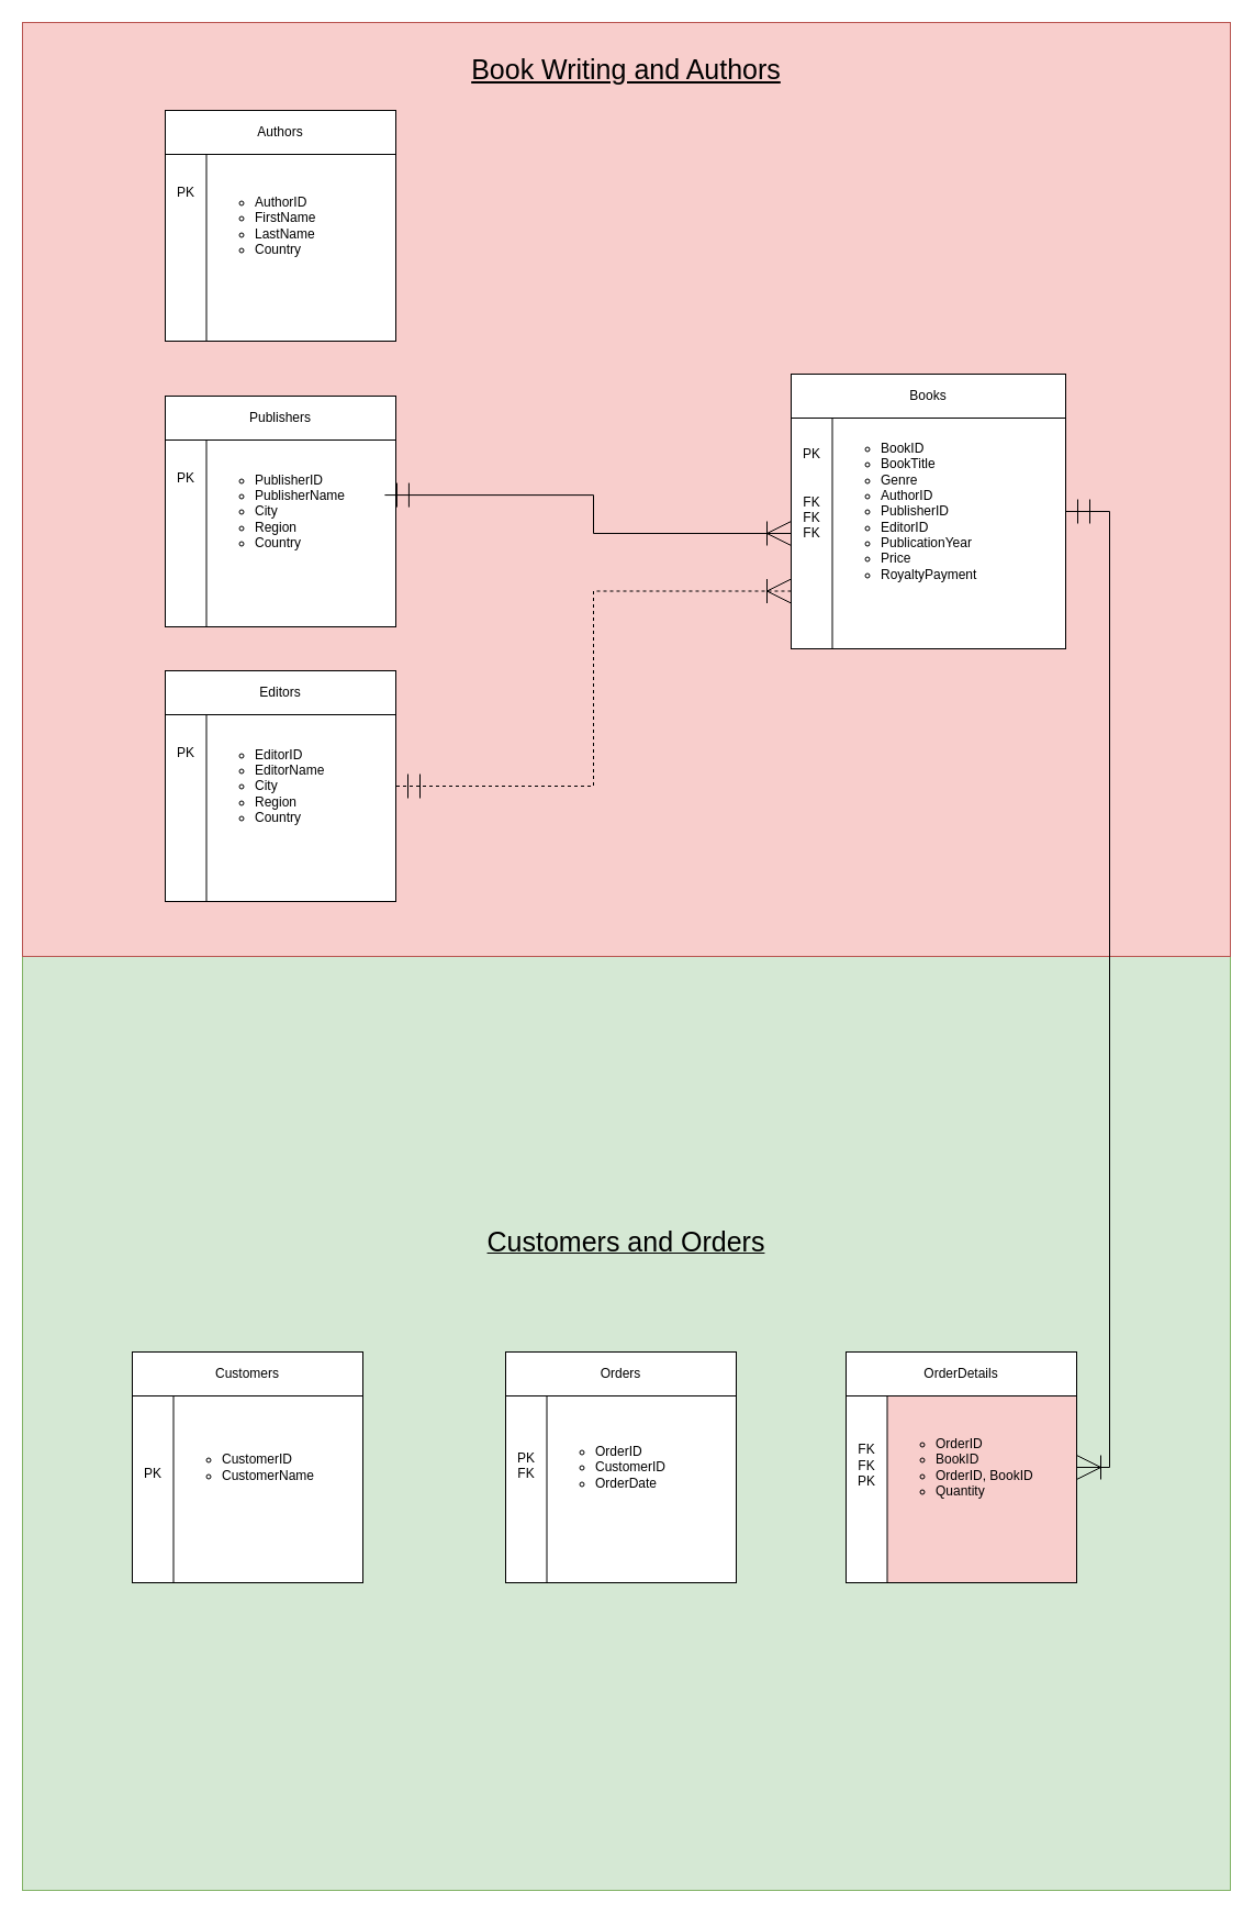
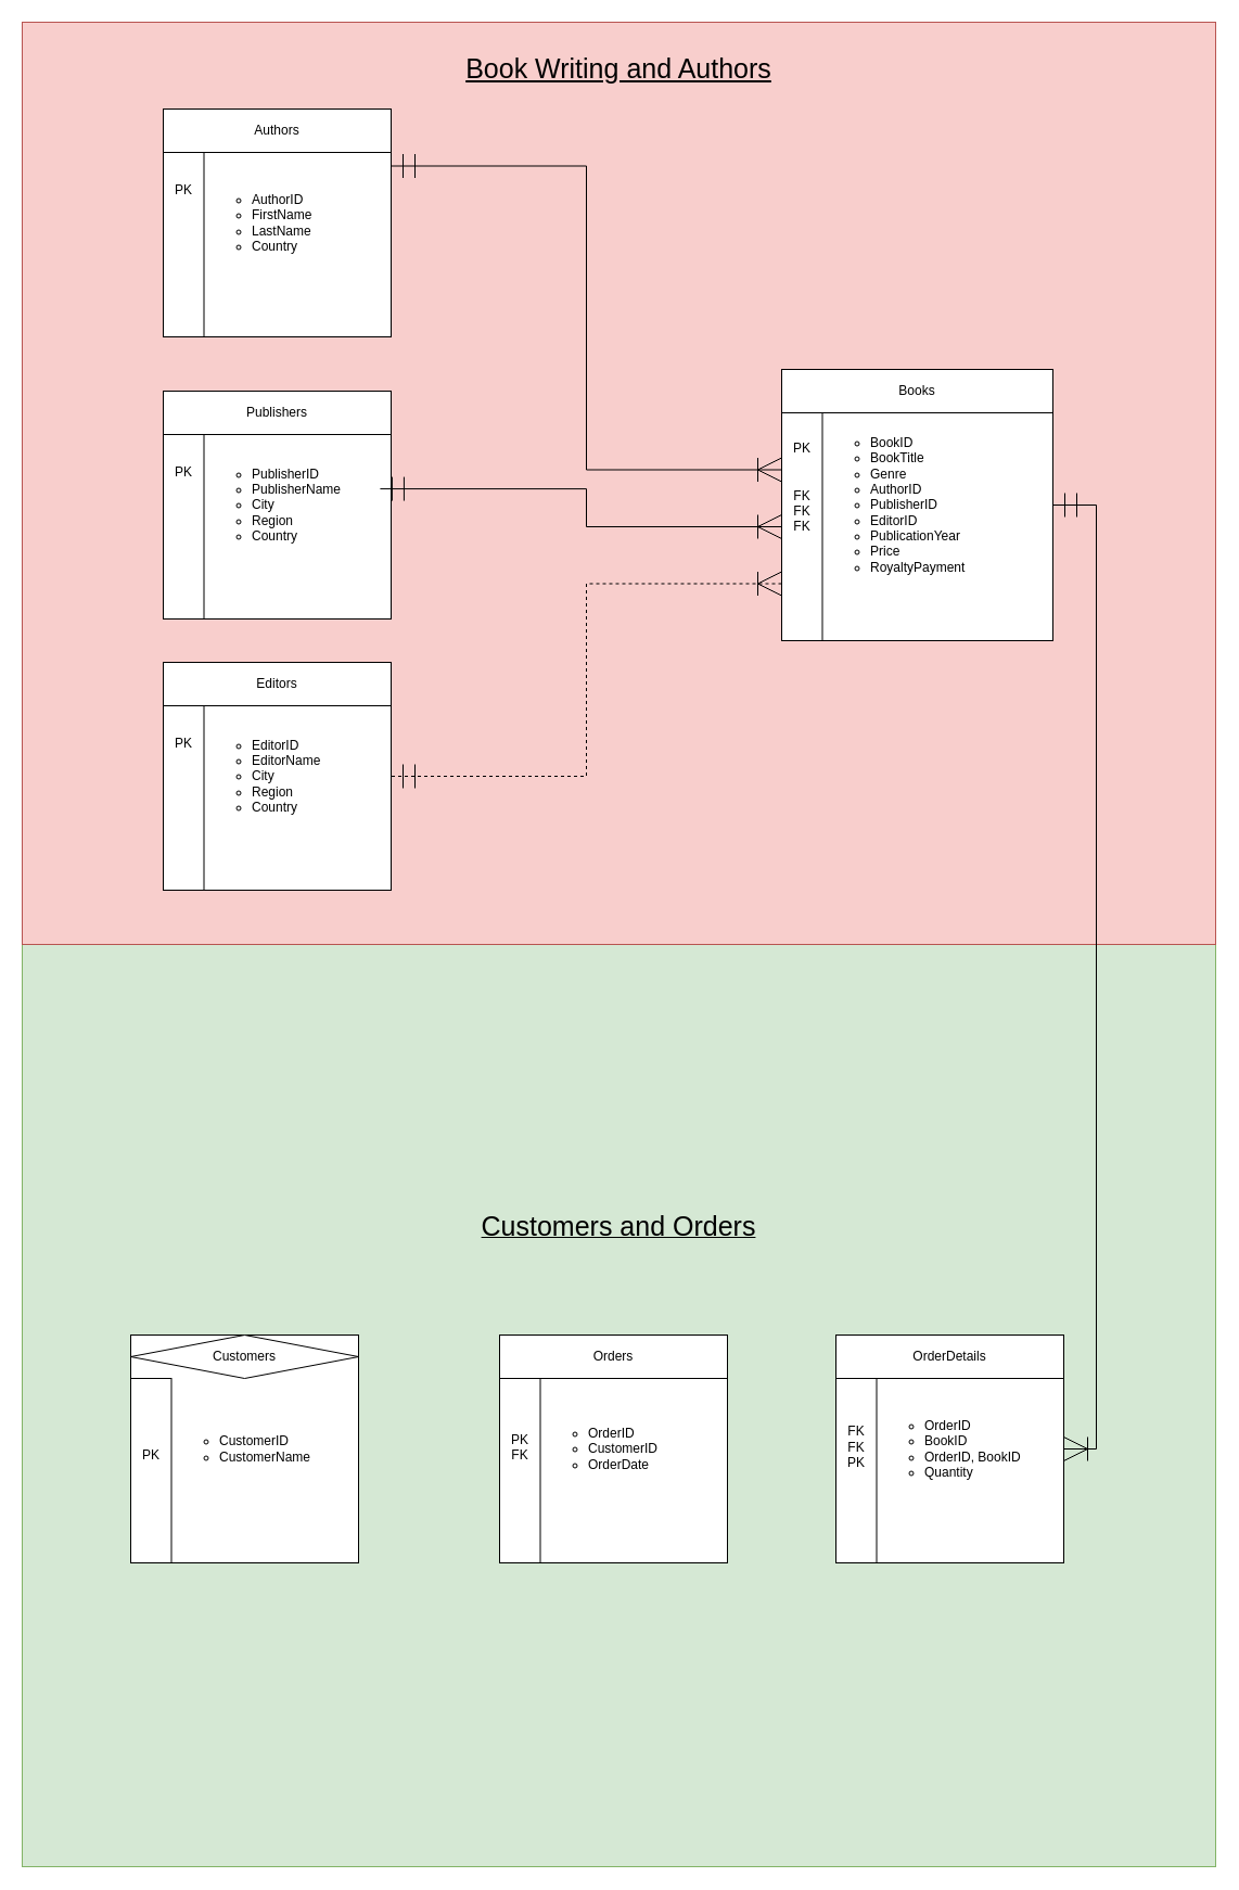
  <mxCell id="0" />
  <mxCell id="1" parent="0" />
  <mxCell id="2" value="&lt;u&gt;&lt;span style=&quot;font-size: 25px&quot;&gt;Customers and Orders&lt;br&gt;&lt;/span&gt;&lt;br style=&quot;font-size: 25px&quot;&gt;&lt;br style=&quot;font-size: 25px&quot;&gt;&lt;br style=&quot;font-size: 25px&quot;&gt;&lt;br style=&quot;font-size: 25px&quot;&gt;&lt;br style=&quot;font-size: 25px&quot;&gt;&lt;br style=&quot;font-size: 25px&quot;&gt;&lt;br style=&quot;font-size: 25px&quot;&gt;&lt;br style=&quot;font-size: 25px&quot;&gt;&lt;br style=&quot;font-size: 25px&quot;&gt;&lt;br style=&quot;font-size: 25px&quot;&gt;&lt;br style=&quot;font-size: 25px&quot;&gt;&lt;br style=&quot;font-size: 25px&quot;&gt;&lt;br style=&quot;font-size: 25px&quot;&gt;&lt;br style=&quot;font-size: 25px&quot;&gt;&lt;br style=&quot;font-size: 25px&quot;&gt;&lt;br style=&quot;font-size: 25px&quot;&gt;&lt;br style=&quot;font-size: 25px&quot;&gt;&lt;br style=&quot;font-size: 25px&quot;&gt;&lt;br style=&quot;font-size: 25px&quot;&gt;&lt;br style=&quot;font-size: 25px&quot;&gt;&lt;br style=&quot;font-size: 25px&quot;&gt;&lt;br style=&quot;font-size: 25px&quot;&gt;&lt;br style=&quot;font-size: 25px&quot;&gt;&lt;/u&gt;" style="rounded=0;whiteSpace=wrap;html=1;fillColor=#d5e8d4;strokeColor=#82b366;" parent="1" vertex="1"><mxGeometry y="870" width="1100" height="850" as="geometry" x="20" /></mxCell>
  <mxCell id="3" value="&lt;u&gt;&lt;br&gt;&lt;/u&gt;&lt;font style=&quot;font-size: 25px&quot;&gt;&lt;u&gt;Book Writing and Authors&lt;br&gt;&lt;br&gt;&lt;br&gt;&lt;br&gt;&lt;br&gt;&lt;br&gt;&lt;br&gt;&lt;br&gt;&lt;br&gt;&lt;br&gt;&lt;br&gt;&lt;br&gt;&lt;br&gt;&lt;br&gt;&lt;br&gt;&lt;br&gt;&lt;br&gt;&lt;br&gt;&lt;br&gt;&lt;br&gt;&lt;br&gt;&lt;br&gt;&lt;br&gt;&lt;br&gt;&lt;br&gt;&lt;br&gt;&lt;/u&gt;&lt;br&gt;&lt;/font&gt;" style="rounded=0;whiteSpace=wrap;html=1;fillColor=#f8cecc;strokeColor=#b85450;" parent="1" vertex="1"><mxGeometry width="1100" height="850" as="geometry" x="20" y="20" /></mxCell>
  <mxCell id="4" style="edgeStyle=orthogonalEdgeStyle;rounded=0;orthogonalLoop=1;jettySize=auto;html=1;exitX=1;exitY=0.5;exitDx=0;exitDy=0;entryX=1;entryY=0.5;entryDx=0;entryDy=0;startArrow=ERmandOne;startFill=0;endArrow=ERoneToMany;endFill=0;endSize=20;startSize=20;" parent="1" source="18" target="30" edge="1"><mxGeometry relative="1" as="geometry" /></mxCell>
  <mxCell id="5" value="" style="group" parent="1" vertex="1" connectable="0"><mxGeometry x="150" y="360" width="210" height="210" as="geometry" /></mxCell>
  <mxCell id="6" value="&lt;ul&gt;&lt;ul&gt;&lt;li&gt;PublisherID&lt;/li&gt;&lt;li&gt;PublisherName&lt;/li&gt;&lt;li&gt;City&lt;/li&gt;&lt;li&gt;Region&lt;/li&gt;&lt;li&gt;Country&lt;/li&gt;&lt;/ul&gt;&lt;/ul&gt;" style="whiteSpace=wrap;html=1;aspect=fixed;align=left;" parent="5" vertex="1"><mxGeometry width="210" height="210" as="geometry" /></mxCell>
  <mxCell id="7" value="Publishers" style="rounded=0;whiteSpace=wrap;html=1;" parent="5" vertex="1"><mxGeometry width="210" height="40" as="geometry" /></mxCell>
  <mxCell id="8" value="PK&lt;br&gt;&lt;br&gt;&lt;br&gt;&lt;br&gt;&lt;br&gt;&lt;br&gt;&lt;br&gt;&lt;br&gt;" style="rounded=0;whiteSpace=wrap;html=1;rotation=0;" parent="5" vertex="1"><mxGeometry y="40" width="37.5" height="170" as="geometry" /></mxCell>
  <mxCell id="9" value="" style="group" parent="1" vertex="1" connectable="0"><mxGeometry x="150" y="610" width="210" height="210" as="geometry" /></mxCell>
  <mxCell id="10" value="&lt;ul&gt;&lt;ul&gt;&lt;li&gt;EditorID&lt;/li&gt;&lt;li&gt;EditorName&lt;/li&gt;&lt;li&gt;City&lt;/li&gt;&lt;li&gt;Region&lt;/li&gt;&lt;li&gt;Country&lt;/li&gt;&lt;/ul&gt;&lt;/ul&gt;" style="whiteSpace=wrap;html=1;aspect=fixed;align=left;" parent="9" vertex="1"><mxGeometry width="210" height="210" as="geometry" /></mxCell>
  <mxCell id="11" value="Editors" style="rounded=0;whiteSpace=wrap;html=1;" parent="9" vertex="1"><mxGeometry width="210" height="40" as="geometry" /></mxCell>
  <mxCell id="12" value="PK&lt;br&gt;&lt;br&gt;&lt;br&gt;&lt;br&gt;&lt;br&gt;&lt;br&gt;&lt;br&gt;&lt;br&gt;" style="rounded=0;whiteSpace=wrap;html=1;rotation=0;" parent="9" vertex="1"><mxGeometry y="40" width="37.5" height="170" as="geometry" /></mxCell>
  <mxCell id="13" value="" style="group" parent="1" vertex="1" connectable="0"><mxGeometry x="150" y="100" width="210" height="210" as="geometry" /></mxCell>
  <mxCell id="14" value="&lt;ul&gt;&lt;ul&gt;&lt;li&gt;AuthorID&lt;/li&gt;&lt;li&gt;FirstName&lt;/li&gt;&lt;li&gt;LastName&lt;/li&gt;&lt;li&gt;Country&lt;/li&gt;&lt;/ul&gt;&lt;/ul&gt;" style="whiteSpace=wrap;html=1;aspect=fixed;align=left;" parent="13" vertex="1"><mxGeometry width="210" height="210" as="geometry" /></mxCell>
  <mxCell id="15" value="Authors" style="rounded=0;whiteSpace=wrap;html=1;" parent="13" vertex="1"><mxGeometry width="210" height="40" as="geometry" /></mxCell>
  <mxCell id="16" value="PK&lt;br&gt;&lt;br&gt;&lt;br&gt;&lt;br&gt;&lt;br&gt;&lt;br&gt;&lt;br&gt;&lt;br&gt;" style="rounded=0;whiteSpace=wrap;html=1;rotation=0;" parent="13" vertex="1"><mxGeometry y="40" width="37.5" height="170" as="geometry" /></mxCell>
  <mxCell id="17" value="" style="group" parent="1" vertex="1" connectable="0"><mxGeometry x="720" y="340" width="250" height="250" as="geometry" /></mxCell>
  <mxCell id="18" value="&lt;ul&gt;&lt;ul&gt;&lt;li&gt;BookID&lt;/li&gt;&lt;li&gt;BookTitle&lt;/li&gt;&lt;li&gt;Genre&lt;/li&gt;&lt;li&gt;AuthorID&lt;/li&gt;&lt;li&gt;PublisherID&lt;/li&gt;&lt;li&gt;EditorID&lt;/li&gt;&lt;li&gt;PublicationYear&lt;/li&gt;&lt;li&gt;Price&lt;/li&gt;&lt;li&gt;RoyaltyPayment&lt;/li&gt;&lt;/ul&gt;&lt;/ul&gt;" style="whiteSpace=wrap;html=1;aspect=fixed;align=left;imageAspect=0;imageWidth=24;imageHeight=33;" parent="17" vertex="1"><mxGeometry width="250" height="250" as="geometry" /></mxCell>
  <mxCell id="19" value="Books" style="rounded=0;whiteSpace=wrap;html=1;" parent="17" vertex="1"><mxGeometry width="250" height="40" as="geometry" /></mxCell>
  <mxCell id="20" value="PK&lt;br&gt;&lt;br&gt;&lt;br&gt;FK&lt;br&gt;FK&lt;br&gt;FK&lt;br&gt;&lt;br&gt;&lt;br&gt;&lt;br&gt;&lt;br&gt;&lt;br&gt;" style="rounded=0;whiteSpace=wrap;html=1;rotation=0;" parent="17" vertex="1"><mxGeometry y="40" width="37.5" height="210" as="geometry" /></mxCell>
  <mxCell id="21" value="" style="group" parent="1" vertex="1" connectable="0"><mxGeometry x="120" y="1230" width="210" height="210" as="geometry" /></mxCell>
  <mxCell id="22" value="&lt;ul&gt;&lt;ul&gt;&lt;li&gt;CustomerID&lt;/li&gt;&lt;li&gt;CustomerName&lt;/li&gt;&lt;/ul&gt;&lt;/ul&gt;" style="whiteSpace=wrap;html=1;aspect=fixed;align=left;" parent="21" vertex="1"><mxGeometry width="210" height="210" as="geometry" /></mxCell>
- <mxCell id="23" value="Customers" style="rounded=0;whiteSpace=wrap;html=1;" parent="21" vertex="1"><mxGeometry width="210" height="40" as="geometry" /></mxCell>
+ <mxCell id="23" value="Customers" style="rhombus;whiteSpace=wrap;html=1;" parent="21" vertex="1"><mxGeometry width="210" height="40" as="geometry" /></mxCell>
  <mxCell id="24" value="&lt;br&gt;&lt;br&gt;&lt;br&gt;&lt;br&gt;PK&lt;br&gt;&lt;br&gt;&lt;br&gt;&lt;br&gt;&lt;br&gt;&lt;br&gt;&lt;br&gt;" style="rounded=0;whiteSpace=wrap;html=1;rotation=0;" parent="21" vertex="1"><mxGeometry y="40" width="37.5" height="170" as="geometry" /></mxCell>
  <mxCell id="25" value="" style="group" parent="1" vertex="1" connectable="0"><mxGeometry x="460" y="1230" width="210" height="210" as="geometry" /></mxCell>
  <mxCell id="26" value="&lt;ul&gt;&lt;ul&gt;&lt;li&gt;OrderID&lt;/li&gt;&lt;li&gt;CustomerID&lt;/li&gt;&lt;li&gt;OrderDate&lt;/li&gt;&lt;/ul&gt;&lt;/ul&gt;" style="whiteSpace=wrap;html=1;aspect=fixed;align=left;" parent="25" vertex="1"><mxGeometry width="210" height="210" as="geometry" /></mxCell>
  <mxCell id="27" value="Orders" style="rounded=0;whiteSpace=wrap;html=1;" parent="25" vertex="1"><mxGeometry width="210" height="40" as="geometry" /></mxCell>
  <mxCell id="28" value="&lt;br&gt;&lt;br&gt;PK&lt;br&gt;FK&lt;br&gt;&lt;br&gt;&lt;br&gt;&lt;br&gt;&lt;br&gt;&lt;br&gt;" style="rounded=0;whiteSpace=wrap;html=1;rotation=0;" parent="25" vertex="1"><mxGeometry y="40" width="37.5" height="170" as="geometry" /></mxCell>
  <mxCell id="29" value="" style="group" parent="1" vertex="1" connectable="0"><mxGeometry x="770" y="1230" width="210" height="210" as="geometry" /></mxCell>
- <mxCell id="30" value="&lt;ul&gt;&lt;ul&gt;&lt;li&gt;OrderID&lt;/li&gt;&lt;li&gt;BookID&lt;/li&gt;&lt;li&gt;OrderID, BookID&lt;/li&gt;&lt;li&gt;Quantity&lt;/li&gt;&lt;/ul&gt;&lt;/ul&gt;" style="whiteSpace=wrap;html=1;aspect=fixed;align=left;fillColor=#f8cecc;" parent="29" vertex="1"><mxGeometry width="210" height="210" as="geometry" /></mxCell>
+ <mxCell id="30" value="&lt;ul&gt;&lt;ul&gt;&lt;li&gt;OrderID&lt;/li&gt;&lt;li&gt;BookID&lt;/li&gt;&lt;li&gt;OrderID, BookID&lt;/li&gt;&lt;li&gt;Quantity&lt;/li&gt;&lt;/ul&gt;&lt;/ul&gt;" style="whiteSpace=wrap;html=1;aspect=fixed;align=left;" parent="29" vertex="1"><mxGeometry width="210" height="210" as="geometry" /></mxCell>
  <mxCell id="31" value="OrderDetails" style="rounded=0;whiteSpace=wrap;html=1;" parent="29" vertex="1"><mxGeometry width="210" height="40" as="geometry" /></mxCell>
  <mxCell id="32" value="&lt;br&gt;&lt;br&gt;&lt;br&gt;&lt;br&gt;FK&lt;br&gt;FK&lt;br&gt;PK&lt;br&gt;&lt;br&gt;&lt;br&gt;&lt;br&gt;&lt;br&gt;&lt;br&gt;&lt;br&gt;&lt;br&gt;" style="rounded=0;whiteSpace=wrap;html=1;rotation=0;" parent="29" vertex="1"><mxGeometry y="40" width="37.5" height="170" as="geometry" /></mxCell>
+ <mxCell id="33" style="edgeStyle=orthogonalEdgeStyle;rounded=0;orthogonalLoop=1;jettySize=auto;html=1;exitX=0;exitY=0.25;exitDx=0;exitDy=0;entryX=1;entryY=0.25;entryDx=0;entryDy=0;startArrow=ERoneToMany;startFill=0;startSize=20;endArrow=ERmandOne;endFill=0;endSize=20;" parent="1" source="20" target="14" edge="1"><mxGeometry relative="1" as="geometry" /></mxCell>
  <mxCell id="34" style="edgeStyle=orthogonalEdgeStyle;rounded=0;orthogonalLoop=1;jettySize=auto;html=1;exitX=0;exitY=0.5;exitDx=0;exitDy=0;entryX=0.952;entryY=0.429;entryDx=0;entryDy=0;entryPerimeter=0;startArrow=ERoneToMany;startFill=0;startSize=20;endArrow=ERmandOne;endFill=0;endSize=20;" parent="1" source="20" target="6" edge="1"><mxGeometry relative="1" as="geometry" /></mxCell>
  <mxCell id="35" style="edgeStyle=orthogonalEdgeStyle;rounded=0;orthogonalLoop=1;jettySize=auto;html=1;exitX=0;exitY=0.75;exitDx=0;exitDy=0;entryX=1;entryY=0.5;entryDx=0;entryDy=0;startArrow=ERoneToMany;startFill=0;startSize=20;endArrow=ERmandOne;endFill=0;endSize=20;dashed=1;" parent="1" source="20" target="10" edge="1"><mxGeometry relative="1" as="geometry" /></mxCell>
